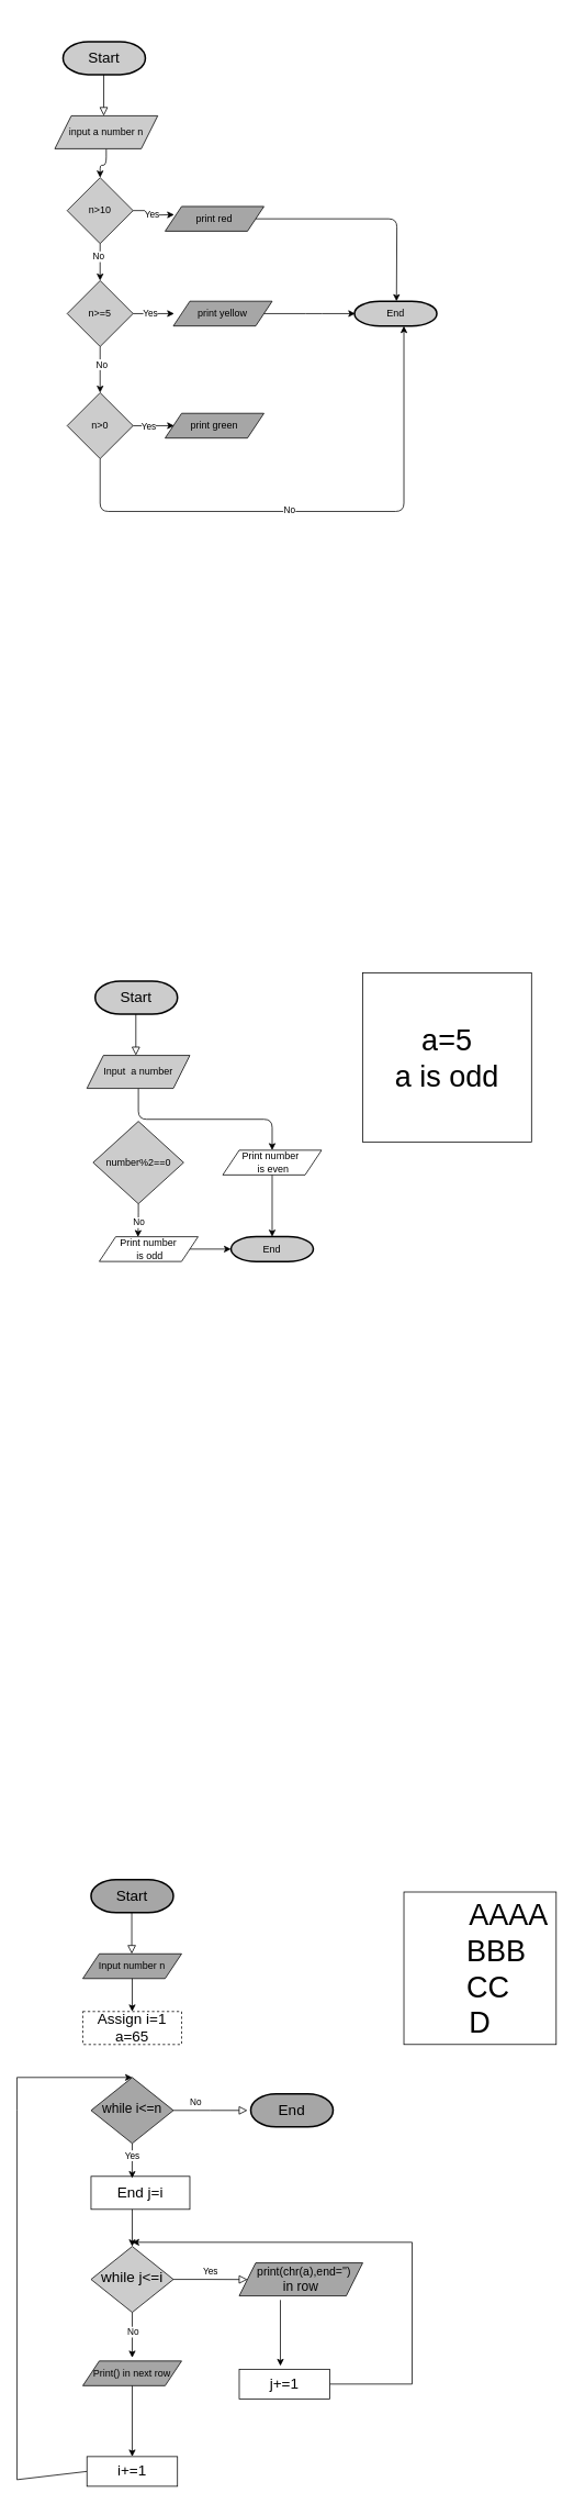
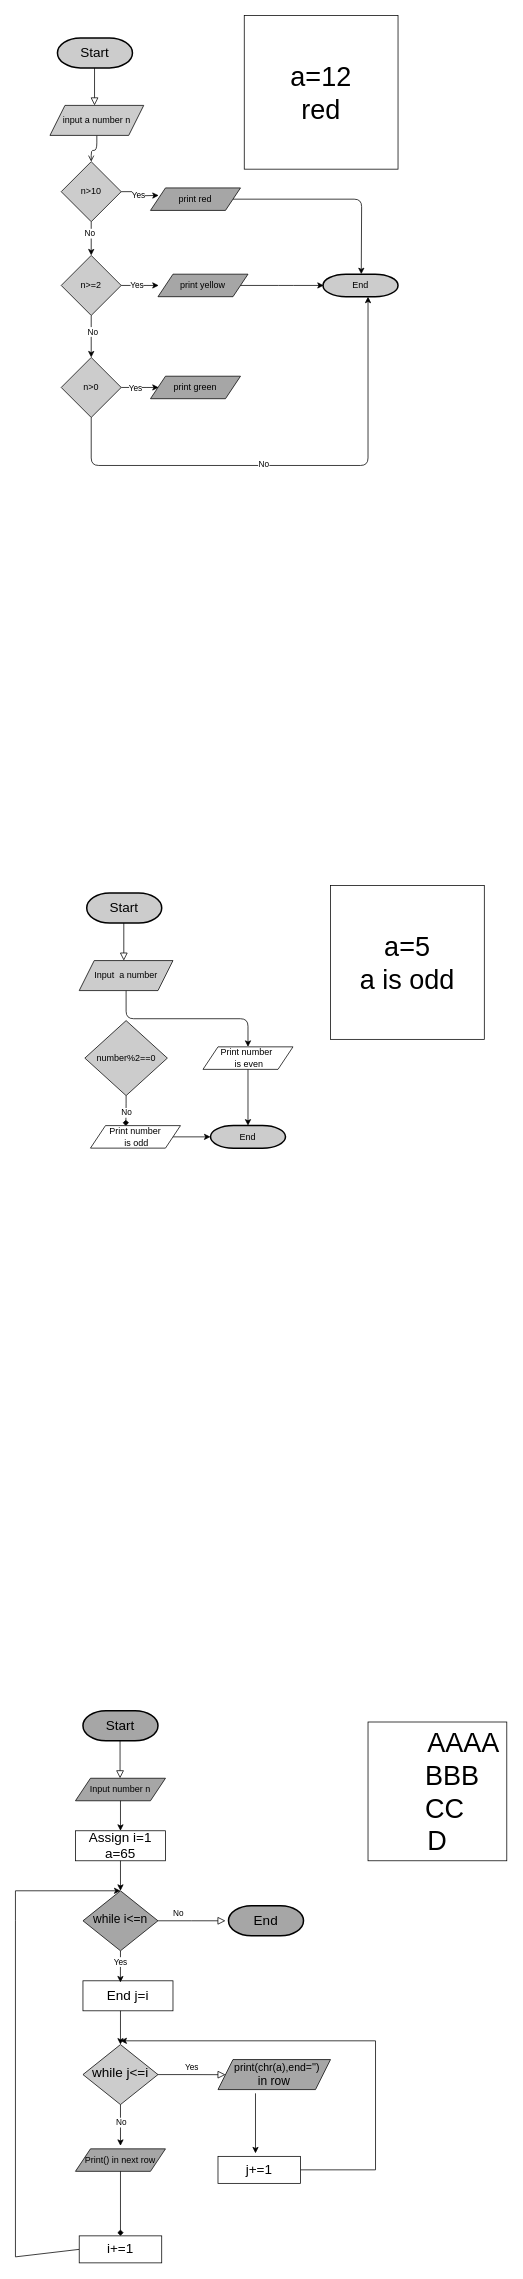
  <mxCell id="0" />
  <mxCell id="1" parent="0" />
  <mxCell id="2" value="No" style="edgeStyle=orthogonalEdgeStyle;rounded=0;html=1;jettySize=auto;orthogonalLoop=1;fontSize=11;endArrow=block;endFill=0;endSize=8;strokeWidth=1;shadow=0;labelBackgroundColor=none;entryX=0;entryY=0.5;entryDx=0;entryDy=0;fillColor=#A6A6A6;" parent="1" source="3" edge="1"><mxGeometry x="-0.408" y="10" relative="1" as="geometry"><mxPoint as="offset" /><mxPoint x="300" y="2560" as="targetPoint" /></mxGeometry></mxCell>
  <mxCell id="3" value="&lt;div&gt;&lt;font size=&quot;3&quot;&gt;while i&amp;lt;=n&lt;/font&gt;&lt;/div&gt;" style="rhombus;whiteSpace=wrap;html=1;shadow=0;fontFamily=Helvetica;fontSize=12;align=center;strokeWidth=1;spacing=6;spacingTop=-4;fillColor=#A6A6A6;rounded=0;" parent="1" vertex="1"><mxGeometry x="110" y="2520" width="100" height="80" as="geometry" /></mxCell>
  <mxCell id="4" value="Yes" style="edgeStyle=orthogonalEdgeStyle;rounded=0;html=1;jettySize=auto;orthogonalLoop=1;fontSize=11;endArrow=block;endFill=0;endSize=8;strokeWidth=1;shadow=0;labelBackgroundColor=none;entryX=0.067;entryY=0.504;entryDx=0;entryDy=0;entryPerimeter=0;fillColor=#A6A6A6;" parent="1" source="5" target="8" edge="1"><mxGeometry y="10" relative="1" as="geometry"><mxPoint as="offset" /><mxPoint x="260" y="2610" as="targetPoint" /></mxGeometry></mxCell>
  <mxCell id="5" value="&lt;div&gt;&lt;font style=&quot;font-size: 18px;&quot;&gt;while j&amp;lt;=i&lt;/font&gt;&lt;/div&gt;" style="rhombus;whiteSpace=wrap;html=1;shadow=0;fontFamily=Helvetica;fontSize=12;align=center;strokeWidth=1;spacing=6;spacingTop=-4;fillColor=#cccccc;rounded=0;" parent="1" vertex="1"><mxGeometry x="110" y="2725" width="100" height="80" as="geometry" /></mxCell>
  <mxCell id="6" value="Input number n" style="shape=parallelogram;perimeter=parallelogramPerimeter;whiteSpace=wrap;html=1;fixedSize=1;fillColor=#A6A6A6;rounded=0;" parent="1" vertex="1"><mxGeometry x="100" y="2370" width="120" height="30" as="geometry" /></mxCell>
  <mxCell id="7" value="" style="rounded=0;html=1;jettySize=auto;orthogonalLoop=1;fontSize=11;endArrow=block;endFill=0;endSize=8;strokeWidth=1;shadow=0;labelBackgroundColor=none;edgeStyle=orthogonalEdgeStyle;fillColor=#A6A6A6;" parent="1" edge="1"><mxGeometry relative="1" as="geometry"><mxPoint x="159.44" y="2320" as="sourcePoint" /><mxPoint x="159.44" y="2370" as="targetPoint" /></mxGeometry></mxCell>
  <mxCell id="8" value="&lt;font style=&quot;font-size: 14px;&quot;&gt;&amp;nbsp; print(chr(a),end='')&lt;/font&gt;&lt;div&gt;&lt;font size=&quot;3&quot;&gt;in row&lt;/font&gt;&lt;/div&gt;" style="shape=parallelogram;perimeter=parallelogramPerimeter;whiteSpace=wrap;html=1;fixedSize=1;fillColor=#A6A6A6;rounded=0;" parent="1" vertex="1"><mxGeometry x="290" y="2745" width="150" height="40" as="geometry" /></mxCell>
  <mxCell id="9" value="Print() in next row" style="shape=parallelogram;perimeter=parallelogramPerimeter;whiteSpace=wrap;html=1;fixedSize=1;fillColor=#A6A6A6;rounded=0;" parent="1" vertex="1"><mxGeometry x="100" y="2864" width="120" height="30" as="geometry" /></mxCell>
- <mxCell id="10" value="&lt;font style=&quot;font-size: 18px;&quot;&gt;Assign i=1&lt;/font&gt;&lt;div&gt;&lt;font style=&quot;font-size: 18px;&quot;&gt;a=65&lt;/font&gt;&lt;/div&gt;" style="rounded=0;whiteSpace=wrap;html=1;dashed=1;" parent="1" vertex="1"><mxGeometry x="100" y="2440" width="120" height="40" as="geometry" /></mxCell>
+ <mxCell id="10" value="&lt;font style=&quot;font-size: 18px;&quot;&gt;Assign i=1&lt;/font&gt;&lt;div&gt;&lt;font style=&quot;font-size: 18px;&quot;&gt;a=65&lt;/font&gt;&lt;/div&gt;" style="rounded=0;whiteSpace=wrap;html=1;" parent="1" vertex="1"><mxGeometry x="100" y="2440" width="120" height="40" as="geometry" /></mxCell>
  <mxCell id="11" value="" style="endArrow=classic;html=1;rounded=0;entryX=0.5;entryY=0;entryDx=0;entryDy=0;exitX=0.5;exitY=1;exitDx=0;exitDy=0;" parent="1" source="6" target="10" edge="1"><mxGeometry width="50" height="50" relative="1" as="geometry"><mxPoint x="250" y="2450" as="sourcePoint" /><mxPoint x="300" y="2400" as="targetPoint" /></mxGeometry></mxCell>
+ <mxCell id="12" value="" style="endArrow=classic;html=1;rounded=0;entryX=0.5;entryY=0;entryDx=0;entryDy=0;exitX=0.5;exitY=1;exitDx=0;exitDy=0;" parent="1" source="10" target="3" edge="1"><mxGeometry width="50" height="50" relative="1" as="geometry"><mxPoint x="250" y="2450" as="sourcePoint" /><mxPoint x="300" y="2400" as="targetPoint" /></mxGeometry></mxCell>
  <mxCell id="13" value="&lt;font style=&quot;font-size: 18px;&quot;&gt;End j=i&lt;/font&gt;" style="rounded=0;whiteSpace=wrap;html=1;" parent="1" vertex="1"><mxGeometry x="110" y="2640" width="120" height="40" as="geometry" /></mxCell>
  <mxCell id="14" value="" style="endArrow=classic;html=1;rounded=0;entryX=0.416;entryY=0.055;entryDx=0;entryDy=0;exitX=0.5;exitY=1;exitDx=0;exitDy=0;entryPerimeter=0;" parent="1" source="3" target="13" edge="1"><mxGeometry width="50" height="50" relative="1" as="geometry"><mxPoint x="250" y="2730" as="sourcePoint" /><mxPoint x="300" y="2680" as="targetPoint" /></mxGeometry></mxCell>
  <mxCell id="15" value="Yes" style="edgeLabel;html=1;align=center;verticalAlign=middle;resizable=0;points=[];rounded=0;" parent="14" vertex="1" connectable="0"><mxGeometry x="-0.273" relative="1" as="geometry"><mxPoint as="offset" /></mxGeometry></mxCell>
  <mxCell id="16" value="" style="endArrow=classic;html=1;rounded=0;exitX=1;exitY=0.5;exitDx=0;exitDy=0;" parent="1" source="21" edge="1"><mxGeometry width="50" height="50" relative="1" as="geometry"><mxPoint x="540" y="2670" as="sourcePoint" /><mxPoint x="160" y="2720" as="targetPoint" /><Array as="points"><mxPoint x="500" y="2892" /><mxPoint x="500" y="2720" /></Array></mxGeometry></mxCell>
  <mxCell id="17" value="" style="endArrow=classic;html=1;rounded=0;entryX=0.5;entryY=0;entryDx=0;entryDy=0;" parent="1" target="5" edge="1"><mxGeometry width="50" height="50" relative="1" as="geometry"><mxPoint x="160" y="2680" as="sourcePoint" /><mxPoint x="20" y="2700" as="targetPoint" /></mxGeometry></mxCell>
  <mxCell id="18" value="" style="endArrow=classic;html=1;rounded=0;exitX=0.5;exitY=1;exitDx=0;exitDy=0;" parent="1" source="5" edge="1"><mxGeometry width="50" height="50" relative="1" as="geometry"><mxPoint x="200" y="2710" as="sourcePoint" /><mxPoint x="160" y="2860" as="targetPoint" /></mxGeometry></mxCell>
  <mxCell id="19" value="No" style="edgeLabel;html=1;align=center;verticalAlign=middle;resizable=0;points=[];rounded=0;" parent="18" vertex="1" connectable="0"><mxGeometry x="-0.148" relative="1" as="geometry"><mxPoint as="offset" /></mxGeometry></mxCell>
  <mxCell id="20" value="" style="endArrow=classic;html=1;rounded=0;exitX=0;exitY=0.5;exitDx=0;exitDy=0;" parent="1" source="22" edge="1"><mxGeometry width="50" height="50" relative="1" as="geometry"><mxPoint x="540" y="2670" as="sourcePoint" /><mxPoint x="160" y="2520" as="targetPoint" /><Array as="points"><mxPoint x="20" y="3008" /><mxPoint x="20" y="2560" /><mxPoint x="20" y="2520" /></Array></mxGeometry></mxCell>
  <mxCell id="21" value="&lt;font style=&quot;font-size: 18px;&quot;&gt;j+=1&lt;/font&gt;" style="rounded=0;whiteSpace=wrap;html=1;" parent="1" vertex="1"><mxGeometry x="290" y="2874" width="110" height="36" as="geometry" /></mxCell>
  <mxCell id="22" value="&lt;font style=&quot;font-size: 18px;&quot;&gt;i+=1&lt;/font&gt;" style="rounded=0;whiteSpace=wrap;html=1;" parent="1" vertex="1"><mxGeometry x="105" y="2980" width="110" height="36" as="geometry" /></mxCell>
- <mxCell id="23" value="" style="endArrow=classic;html=1;rounded=0;entryX=0.5;entryY=0;entryDx=0;entryDy=0;exitX=0.5;exitY=1;exitDx=0;exitDy=0;" parent="1" source="9" target="22" edge="1"><mxGeometry width="50" height="50" relative="1" as="geometry"><mxPoint x="420" y="2880" as="sourcePoint" /><mxPoint x="470" y="2830" as="targetPoint" /></mxGeometry></mxCell>
+ <mxCell id="23" value="" style="endArrow=diamond;html=1;rounded=0;entryX=0.5;entryY=0;entryDx=0;entryDy=0;exitX=0.5;exitY=1;exitDx=0;exitDy=0;" parent="1" source="9" target="22" edge="1"><mxGeometry width="50" height="50" relative="1" as="geometry"><mxPoint x="420" y="2880" as="sourcePoint" /><mxPoint x="470" y="2830" as="targetPoint" /></mxGeometry></mxCell>
  <mxCell id="24" value="" style="endArrow=classic;html=1;rounded=0;" parent="1" edge="1"><mxGeometry width="50" height="50" relative="1" as="geometry"><mxPoint x="340" y="2790" as="sourcePoint" /><mxPoint x="340" y="2870" as="targetPoint" /></mxGeometry></mxCell>
  <mxCell id="25" value="&lt;font style=&quot;font-size: 18px;&quot;&gt;End&lt;/font&gt;" style="strokeWidth=2;html=1;shape=mxgraph.flowchart.terminator;whiteSpace=wrap;fillColor=#A6A6A6;rounded=0;" parent="1" vertex="1"><mxGeometry x="304" y="2540" width="100" height="40" as="geometry" /></mxCell>
  <mxCell id="26" value="&lt;font style=&quot;font-size: 18px;&quot;&gt;Start&lt;/font&gt;" style="strokeWidth=2;html=1;shape=mxgraph.flowchart.terminator;whiteSpace=wrap;fillColor=#A6A6A6;rounded=0;" parent="1" vertex="1"><mxGeometry x="110" width="100" height="40" as="geometry" y="2280" /></mxCell>
  <mxCell id="27" value="&lt;span style=&quot;font-size: 36px;&quot;&gt;&amp;nbsp; &amp;nbsp; &amp;nbsp; &amp;nbsp;AAAA&lt;/span&gt;&lt;div&gt;&lt;span style=&quot;font-size: 36px; background-color: initial;&quot;&gt;&amp;nbsp; &amp;nbsp; BBB&lt;/span&gt;&lt;/div&gt;&lt;div&gt;&lt;span style=&quot;background-color: initial; font-size: 36px;&quot;&gt;&amp;nbsp; CC&lt;/span&gt;&lt;/div&gt;&lt;div&gt;&lt;span style=&quot;font-size: 36px; background-color: initial;&quot;&gt;D&lt;/span&gt;&lt;/div&gt;" style="whiteSpace=wrap;html=1;aspect=fixed;rounded=0;" parent="1" vertex="1"><mxGeometry x="490" y="2295" width="185" height="185" as="geometry" /></mxCell>
  <mxCell id="28" style="edgeStyle=orthogonalEdgeStyle;orthogonalLoop=1;jettySize=auto;html=1;exitX=0.5;exitY=1;exitDx=0;exitDy=0;fillColor=#CCCCCC;" parent="1" source="29" target="37" edge="1"><mxGeometry relative="1" as="geometry" /></mxCell>
  <mxCell id="29" value="Input&amp;nbsp; a number" style="shape=parallelogram;perimeter=parallelogramPerimeter;whiteSpace=wrap;html=1;fixedSize=1;fillColor=#CCCCCC;rounded=0;" parent="1" vertex="1"><mxGeometry x="105" y="1280" width="125" height="40" as="geometry" /></mxCell>
  <mxCell id="30" value="" style="rounded=0;html=1;jettySize=auto;orthogonalLoop=1;fontSize=11;endArrow=block;endFill=0;endSize=8;strokeWidth=1;shadow=0;labelBackgroundColor=none;edgeStyle=orthogonalEdgeStyle;fillColor=#CCCCCC;" parent="1" edge="1"><mxGeometry relative="1" as="geometry"><mxPoint x="164.44" y="1230" as="sourcePoint" /><mxPoint x="164.44" y="1280" as="targetPoint" /></mxGeometry></mxCell>
  <mxCell id="31" value="&lt;font style=&quot;font-size: 18px;&quot;&gt;Start&lt;/font&gt;" style="strokeWidth=2;html=1;shape=mxgraph.flowchart.terminator;whiteSpace=wrap;fillColor=#CCCCCC;rounded=0;" parent="1" vertex="1"><mxGeometry x="115" y="1190" width="100" height="40" as="geometry" /></mxCell>
  <mxCell id="32" value="&lt;span style=&quot;font-size: 36px;&quot;&gt;a=5&lt;/span&gt;&lt;div&gt;&lt;span style=&quot;font-size: 36px;&quot;&gt;a is odd&lt;/span&gt;&lt;/div&gt;" style="whiteSpace=wrap;html=1;aspect=fixed;rounded=0;" parent="1" vertex="1"><mxGeometry x="440" y="1180" width="205" height="205" as="geometry" /></mxCell>
  <mxCell id="33" value="End" style="strokeWidth=2;html=1;shape=mxgraph.flowchart.terminator;whiteSpace=wrap;fillColor=#CCCCCC;" parent="1" vertex="1"><mxGeometry x="280" y="1500" width="100" height="30" as="geometry" /></mxCell>
- <mxCell id="34" style="edgeStyle=orthogonalEdgeStyle;orthogonalLoop=1;jettySize=auto;html=1;exitX=0.5;exitY=1;exitDx=0;exitDy=0;entryX=0.392;entryY=0.015;entryDx=0;entryDy=0;fillColor=#CCCCCC;entryPerimeter=0;" parent="1" source="36" target="39" edge="1"><mxGeometry relative="1" as="geometry"><mxPoint x="160" y="1480" as="targetPoint" /></mxGeometry></mxCell>
+ <mxCell id="34" style="edgeStyle=orthogonalEdgeStyle;orthogonalLoop=1;jettySize=auto;html=1;exitX=0.5;exitY=1;exitDx=0;exitDy=0;entryX=0.392;entryY=0.015;entryDx=0;entryDy=0;fillColor=#CCCCCC;entryPerimeter=0;endArrow=diamond;" parent="1" source="36" target="39" edge="1"><mxGeometry relative="1" as="geometry"><mxPoint x="160" y="1480" as="targetPoint" /></mxGeometry></mxCell>
  <mxCell id="35" value="No" style="edgeLabel;html=1;align=center;verticalAlign=middle;resizable=0;points=[];fillColor=#CCCCCC;" parent="34" vertex="1" connectable="0"><mxGeometry x="-0.318" y="-3" relative="1" as="geometry"><mxPoint x="3" y="8" as="offset" /></mxGeometry></mxCell>
  <mxCell id="36" value="number%2==0" style="rhombus;whiteSpace=wrap;html=1;fillColor=#CCCCCC;" parent="1" vertex="1"><mxGeometry x="112.5" y="1360" width="110" height="100" as="geometry" /></mxCell>
  <mxCell id="37" value="Print number&amp;nbsp;&lt;div&gt;&amp;nbsp;is even&lt;/div&gt;" style="shape=parallelogram;perimeter=parallelogramPerimeter;whiteSpace=wrap;html=1;fixedSize=1;" parent="1" vertex="1"><mxGeometry x="270" y="1395" width="120" height="30" as="geometry" /></mxCell>
  <mxCell id="38" style="edgeStyle=orthogonalEdgeStyle;orthogonalLoop=1;jettySize=auto;html=1;" parent="1" source="39" target="33" edge="1"><mxGeometry relative="1" as="geometry" /></mxCell>
  <mxCell id="39" value="Print number&lt;div&gt;&amp;nbsp;is odd&lt;/div&gt;" style="shape=parallelogram;perimeter=parallelogramPerimeter;whiteSpace=wrap;html=1;fixedSize=1;" parent="1" vertex="1"><mxGeometry x="120" y="1500" width="120" height="30" as="geometry" /></mxCell>
  <mxCell id="40" style="edgeStyle=orthogonalEdgeStyle;orthogonalLoop=1;jettySize=auto;html=1;exitX=0.5;exitY=1;exitDx=0;exitDy=0;entryX=0.5;entryY=0;entryDx=0;entryDy=0;entryPerimeter=0;" parent="1" source="37" target="33" edge="1"><mxGeometry relative="1" as="geometry" /></mxCell>
- <mxCell id="41" style="edgeStyle=orthogonalEdgeStyle;orthogonalLoop=1;jettySize=auto;html=1;exitX=0.5;exitY=1;exitDx=0;exitDy=0;fillColor=#CCCCCC;" parent="1" source="42" target="49" edge="1"><mxGeometry relative="1" as="geometry" /></mxCell>
+ <mxCell id="41" style="edgeStyle=orthogonalEdgeStyle;orthogonalLoop=1;jettySize=auto;html=1;exitX=0.5;exitY=1;exitDx=0;exitDy=0;fillColor=#CCCCCC;endArrow=open;" parent="1" source="42" target="49" edge="1"><mxGeometry relative="1" as="geometry" /></mxCell>
  <mxCell id="42" value="input a number n" style="shape=parallelogram;perimeter=parallelogramPerimeter;whiteSpace=wrap;html=1;fixedSize=1;fillColor=#CCCCCC;rounded=0;" parent="1" vertex="1"><mxGeometry x="66" y="140" width="125" height="40" as="geometry" /></mxCell>
  <mxCell id="43" value="" style="rounded=0;html=1;jettySize=auto;orthogonalLoop=1;fontSize=11;endArrow=block;endFill=0;endSize=8;strokeWidth=1;shadow=0;labelBackgroundColor=none;edgeStyle=orthogonalEdgeStyle;fillColor=#CCCCCC;" parent="1" edge="1"><mxGeometry relative="1" as="geometry"><mxPoint x="125.44" y="90" as="sourcePoint" /><mxPoint x="125.44" y="140" as="targetPoint" /></mxGeometry></mxCell>
  <mxCell id="44" value="&lt;font style=&quot;font-size: 18px;&quot;&gt;Start&lt;/font&gt;" style="strokeWidth=2;html=1;shape=mxgraph.flowchart.terminator;whiteSpace=wrap;fillColor=#CCCCCC;rounded=0;" parent="1" vertex="1"><mxGeometry x="76" y="50" width="100" height="40" as="geometry" /></mxCell>
  <mxCell id="45" style="edgeStyle=orthogonalEdgeStyle;orthogonalLoop=1;jettySize=auto;html=1;exitX=0.5;exitY=1;exitDx=0;exitDy=0;entryX=0.5;entryY=0;entryDx=0;entryDy=0;fillColor=#CCCCCC;" parent="1" source="49" target="54" edge="1"><mxGeometry relative="1" as="geometry" /></mxCell>
  <mxCell id="46" value="No" style="edgeLabel;html=1;align=center;verticalAlign=middle;resizable=0;points=[];fillColor=#CCCCCC;" parent="45" vertex="1" connectable="0"><mxGeometry x="-0.318" y="-3" relative="1" as="geometry"><mxPoint as="offset" /></mxGeometry></mxCell>
  <mxCell id="47" style="edgeStyle=orthogonalEdgeStyle;orthogonalLoop=1;jettySize=auto;html=1;exitX=1;exitY=0.5;exitDx=0;exitDy=0;entryX=0;entryY=0.5;entryDx=0;entryDy=0;fillColor=#CCCCCC;" parent="1" source="49" edge="1"><mxGeometry relative="1" as="geometry"><mxPoint x="211" y="260" as="targetPoint" /></mxGeometry></mxCell>
  <mxCell id="48" value="Yes" style="edgeLabel;html=1;align=center;verticalAlign=middle;resizable=0;points=[];fillColor=#CCCCCC;" parent="47" vertex="1" connectable="0"><mxGeometry x="0.041" y="-3" relative="1" as="geometry"><mxPoint as="offset" /></mxGeometry></mxCell>
  <mxCell id="49" value="n&amp;gt;10" style="rhombus;whiteSpace=wrap;html=1;fillColor=#CCCCCC;" parent="1" vertex="1"><mxGeometry x="81" y="215" width="80" height="80" as="geometry" /></mxCell>
  <mxCell id="50" style="edgeStyle=orthogonalEdgeStyle;orthogonalLoop=1;jettySize=auto;html=1;entryX=0.5;entryY=0;entryDx=0;entryDy=0;fillColor=#CCCCCC;" parent="1" source="54" target="57" edge="1"><mxGeometry relative="1" as="geometry" /></mxCell>
  <mxCell id="51" value="No" style="edgeLabel;html=1;align=center;verticalAlign=middle;resizable=0;points=[];fillColor=#CCCCCC;" parent="50" vertex="1" connectable="0"><mxGeometry x="-0.261" y="1" relative="1" as="geometry"><mxPoint as="offset" /></mxGeometry></mxCell>
  <mxCell id="52" style="edgeStyle=orthogonalEdgeStyle;orthogonalLoop=1;jettySize=auto;html=1;exitX=1;exitY=0.5;exitDx=0;exitDy=0;entryX=0;entryY=0.5;entryDx=0;entryDy=0;fillColor=#CCCCCC;" parent="1" source="54" edge="1"><mxGeometry relative="1" as="geometry"><mxPoint x="211" y="380" as="targetPoint" /></mxGeometry></mxCell>
  <mxCell id="53" value="Yes" style="edgeLabel;html=1;align=center;verticalAlign=middle;resizable=0;points=[];fillColor=#CCCCCC;" parent="52" vertex="1" connectable="0"><mxGeometry x="-0.225" y="1" relative="1" as="geometry"><mxPoint as="offset" /></mxGeometry></mxCell>
- <mxCell id="54" value="n&amp;gt;=5" style="rhombus;whiteSpace=wrap;html=1;fillColor=#CCCCCC;" parent="1" vertex="1"><mxGeometry x="81" y="340" width="80" height="80" as="geometry" /></mxCell>
+ <mxCell id="54" value="n&amp;gt;=2" style="rhombus;whiteSpace=wrap;html=1;fillColor=#CCCCCC;" parent="1" vertex="1"><mxGeometry x="81" y="340" width="80" height="80" as="geometry" /></mxCell>
  <mxCell id="55" style="edgeStyle=orthogonalEdgeStyle;orthogonalLoop=1;jettySize=auto;html=1;exitX=1;exitY=0.5;exitDx=0;exitDy=0;entryX=0;entryY=0.5;entryDx=0;entryDy=0;fillColor=#CCCCCC;" parent="1" source="57" edge="1"><mxGeometry relative="1" as="geometry"><mxPoint x="211" y="516" as="targetPoint" /></mxGeometry></mxCell>
  <mxCell id="56" value="Yes" style="edgeLabel;html=1;align=center;verticalAlign=middle;resizable=0;points=[];fillColor=#CCCCCC;" parent="55" vertex="1" connectable="0"><mxGeometry x="-0.28" relative="1" as="geometry"><mxPoint as="offset" /></mxGeometry></mxCell>
  <mxCell id="57" value="n&amp;gt;0" style="rhombus;whiteSpace=wrap;html=1;fillColor=#CCCCCC;" parent="1" vertex="1"><mxGeometry x="81" y="476" width="80" height="80" as="geometry" /></mxCell>
  <mxCell id="58" style="edgeStyle=orthogonalEdgeStyle;orthogonalLoop=1;jettySize=auto;html=1;fillColor=#CCCCCC;exitX=1;exitY=0.5;exitDx=0;exitDy=0;" parent="1" source="63" edge="1"><mxGeometry relative="1" as="geometry"><mxPoint x="431" y="380" as="targetPoint" /><mxPoint x="331" y="380" as="sourcePoint" /></mxGeometry></mxCell>
  <mxCell id="59" style="edgeStyle=orthogonalEdgeStyle;orthogonalLoop=1;jettySize=auto;html=1;exitX=0.5;exitY=1;exitDx=0;exitDy=0;entryX=0.587;entryY=0.993;entryDx=0;entryDy=0;entryPerimeter=0;fillColor=#CCCCCC;" parent="1" source="57" edge="1"><mxGeometry relative="1" as="geometry"><mxPoint x="490" y="395" as="targetPoint" /><Array as="points"><mxPoint x="121" y="620" /><mxPoint x="490" y="620" /></Array></mxGeometry></mxCell>
  <mxCell id="60" value="No" style="edgeLabel;html=1;align=center;verticalAlign=middle;resizable=0;points=[];fillColor=#CCCCCC;" parent="59" vertex="1" connectable="0"><mxGeometry x="-0.109" y="3" relative="1" as="geometry"><mxPoint as="offset" /></mxGeometry></mxCell>
  <mxCell id="61" style="edgeStyle=orthogonalEdgeStyle;orthogonalLoop=1;jettySize=auto;html=1;entryX=0.5;entryY=0;entryDx=0;entryDy=0;entryPerimeter=0;fillColor=#CCCCCC;exitX=1;exitY=0.5;exitDx=0;exitDy=0;" parent="1" source="62" edge="1"><mxGeometry relative="1" as="geometry"><mxPoint x="481" y="365" as="targetPoint" /><mxPoint x="331" y="260" as="sourcePoint" /></mxGeometry></mxCell>
  <mxCell id="62" value="print red" style="shape=parallelogram;perimeter=parallelogramPerimeter;whiteSpace=wrap;html=1;fixedSize=1;fillColor=#A6A6A6;rounded=0;" parent="1" vertex="1"><mxGeometry x="200" y="250" width="120" height="30" as="geometry" /></mxCell>
  <mxCell id="63" value="print yellow" style="shape=parallelogram;perimeter=parallelogramPerimeter;whiteSpace=wrap;html=1;fixedSize=1;fillColor=#A6A6A6;rounded=0;" parent="1" vertex="1"><mxGeometry x="210" y="365" width="120" height="30" as="geometry" /></mxCell>
  <mxCell id="64" value="print green" style="shape=parallelogram;perimeter=parallelogramPerimeter;whiteSpace=wrap;html=1;fixedSize=1;fillColor=#A6A6A6;rounded=0;" parent="1" vertex="1"><mxGeometry x="200" y="501" width="120" height="30" as="geometry" /></mxCell>
  <mxCell id="65" value="End" style="strokeWidth=2;html=1;shape=mxgraph.flowchart.terminator;whiteSpace=wrap;fillColor=#CCCCCC;" parent="1" vertex="1"><mxGeometry x="430" y="365" width="100" height="30" as="geometry" /></mxCell>
+ <mxCell id="66" value="&lt;span style=&quot;font-size: 36px;&quot;&gt;a=12&lt;/span&gt;&lt;div&gt;&lt;span style=&quot;font-size: 36px;&quot;&gt;red&lt;/span&gt;&lt;/div&gt;" style="whiteSpace=wrap;html=1;aspect=fixed;rounded=0;" parent="1" vertex="1"><mxGeometry x="325" y="20" width="205" height="205" as="geometry" /></mxCell>
